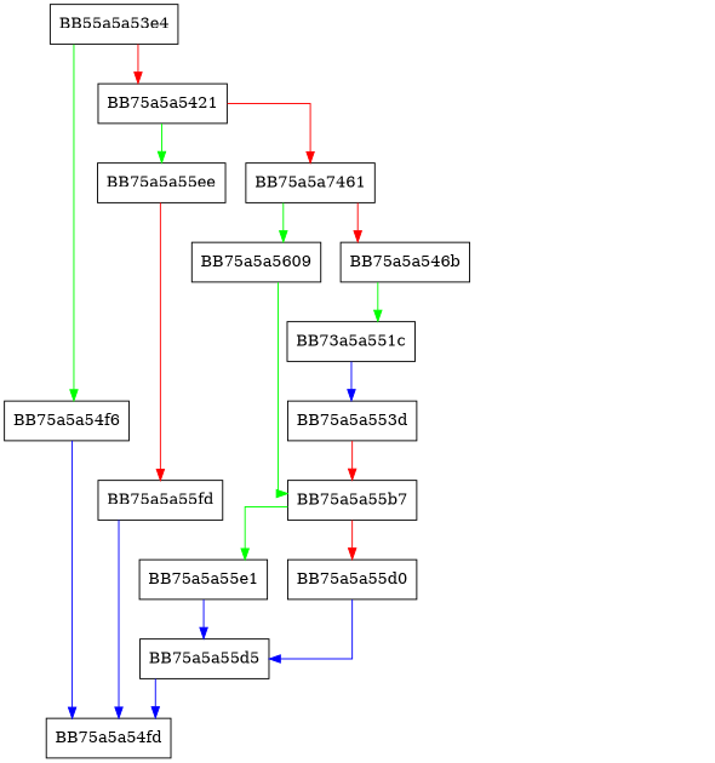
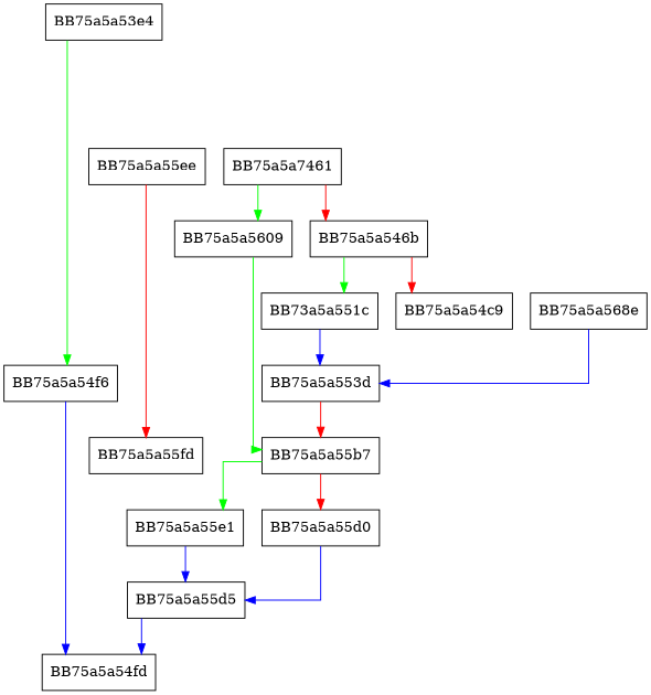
  digraph {
    splines=ortho
    node [shape=box]
    edge [color=red]
-   BB75a5a53e4 [label=BB55a5a53e4]
+   BB75a5a53e4
    BB75a5a54f6
-   BB75a5a5421
    BB75a5a54fd
    BB75a5a55ee
    n6 [label=BB75a5a7461]
    BB75a5a55fd
    BB75a5a5609
    BB75a5a546b
    BB75a5a55b7
    n11 [label=BB73a5a551c]
+   BB75a5a54c9
    BB75a5a55e1
    BB75a5a55d0
+   BB75a5a568e
    BB75a5a553d
    BB75a5a55d5
    BB75a5a53e4 -> BB75a5a54f6 [color=green]
-   BB75a5a53e4 -> BB75a5a5421
    BB75a5a54f6 -> BB75a5a54fd [color=blue]
-   BB75a5a5421 -> BB75a5a55ee [color=green]
-   BB75a5a5421 -> n6
    BB75a5a55ee -> BB75a5a55fd
    n6 -> BB75a5a5609 [color=green]
    n6 -> BB75a5a546b
-   BB75a5a55fd -> BB75a5a54fd [color=blue]
    BB75a5a5609 -> BB75a5a55b7 [color=green]
    BB75a5a546b -> n11 [color=green]
+   BB75a5a546b -> BB75a5a54c9
    BB75a5a55b7 -> BB75a5a55e1 [color=green]
    BB75a5a55b7 -> BB75a5a55d0
    n11 -> BB75a5a553d [color=blue]
    BB75a5a55e1 -> BB75a5a55d5 [color=blue]
    BB75a5a55d0 -> BB75a5a55d5 [color=blue]
+   BB75a5a568e -> BB75a5a553d [color=blue]
    BB75a5a553d -> BB75a5a55b7
    BB75a5a55d5 -> BB75a5a54fd [color=blue]
  }
